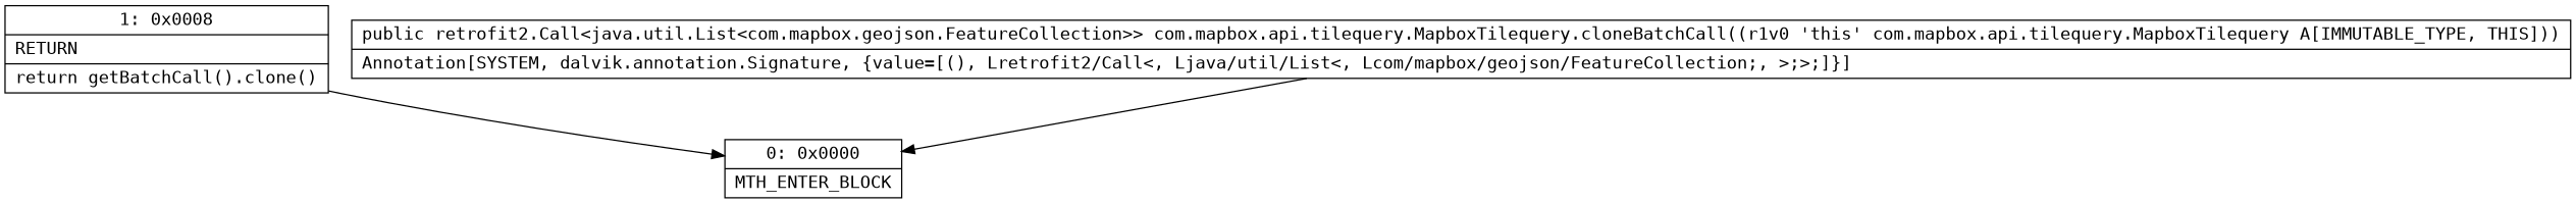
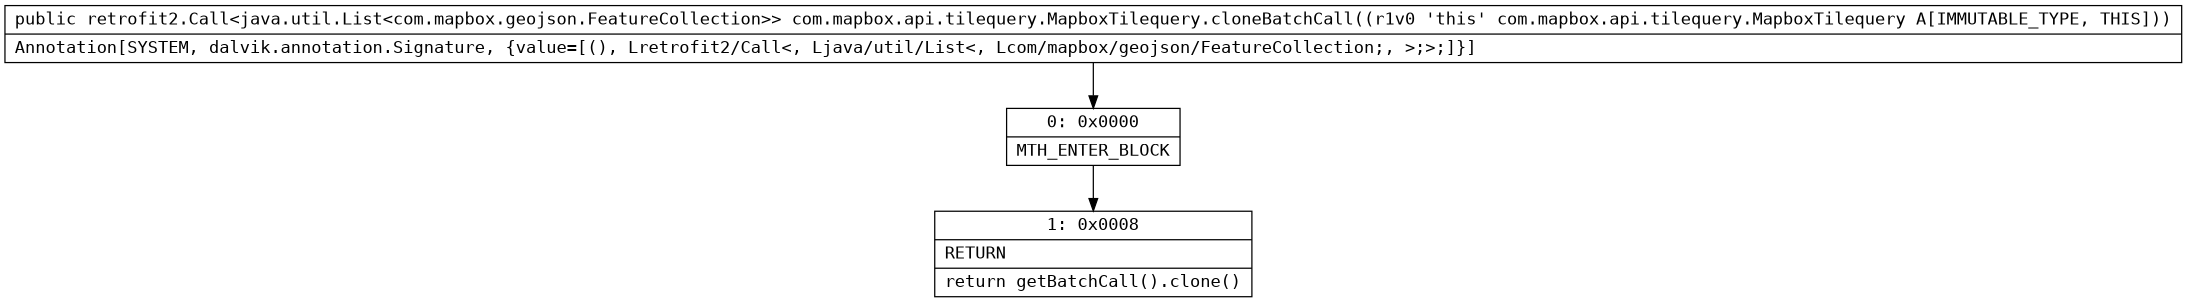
  digraph {
    fontname="DejaVu Sans Mono"
    node [shape=record fontname="DejaVu Sans Mono"]
    edge [fontname="DejaVu Sans Mono"]
    n1 [label="{0\:\ 0x0000|MTH_ENTER_BLOCK\l}"]
    n2 [label="{1\:\ 0x0008|RETURN\l|return getBatchCall().clone()\l}"]
    n3 [label="{public retrofit2.Call\<java.util.List\<com.mapbox.geojson.FeatureCollection\>\> com.mapbox.api.tilequery.MapboxTilequery.cloneBatchCall((r1v0 'this' com.mapbox.api.tilequery.MapboxTilequery A[IMMUTABLE_TYPE, THIS]))  | Annotation[SYSTEM, dalvik.annotation.Signature, \{value=[(), Lretrofit2\/Call\<, Ljava\/util\/List\<, Lcom\/mapbox\/geojson\/FeatureCollection;, \>;\>;]\}]\l}"]
-   n2 -> n1
+   n1 -> n2
    n3 -> n1
  }
